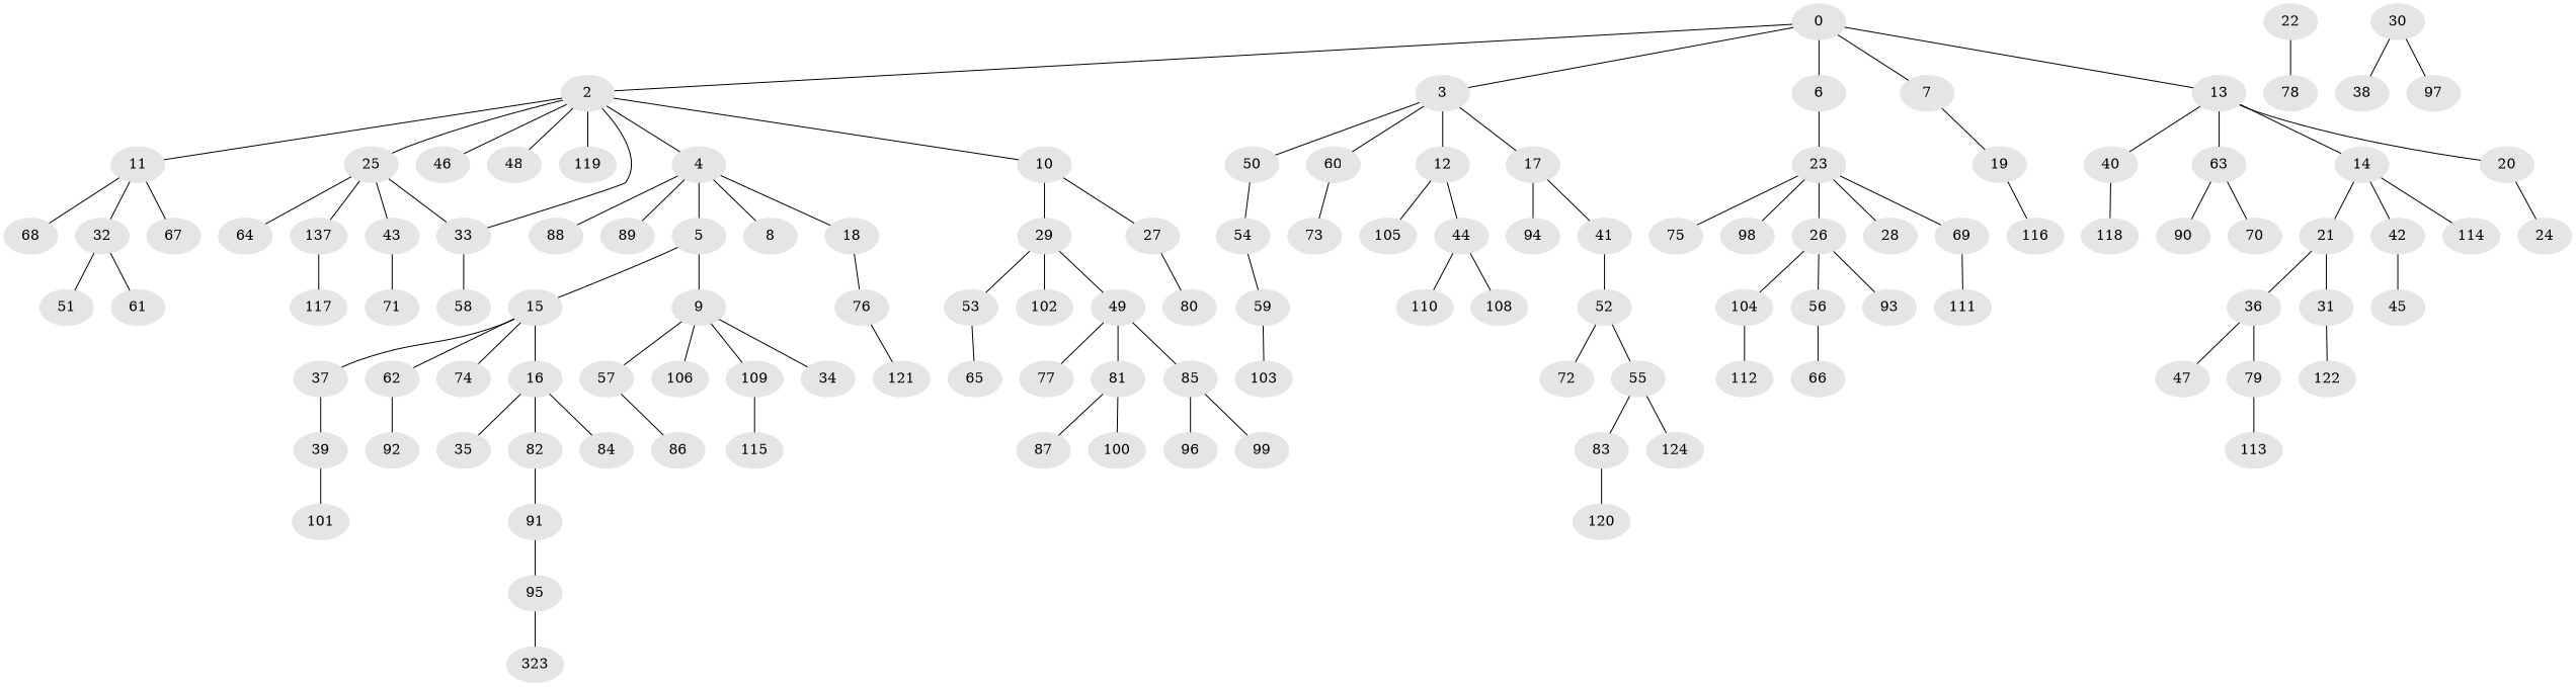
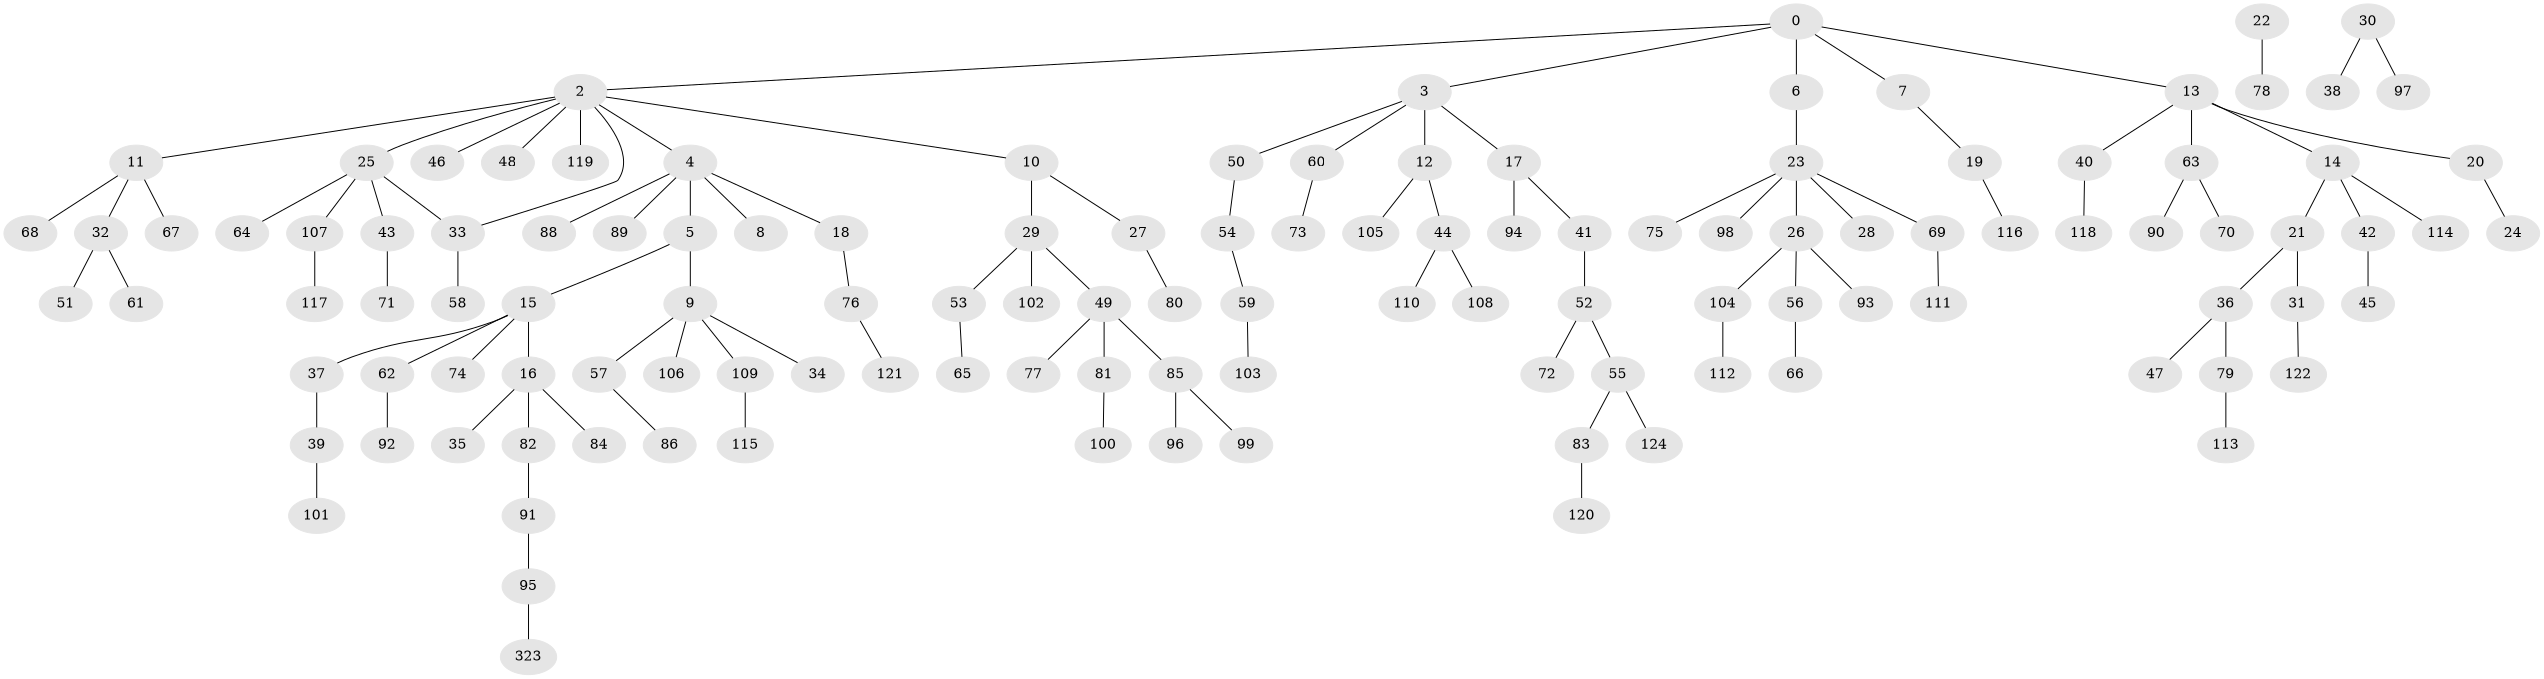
  graph {
    node [color=gray90 style=filled]
    n1 [label=0]
    2
    3
    6
    7
    13
    4
    10
    11
    25
    46
    48
    119
    33
    12
    17
    50
    60
    23
    19
    14
    20
    40
    63
    5
    8
    18
    88
    89
    27
    29
    32
    67
    68
    22
    78
    43
    64
-   107 [label=137]
+   107
    44
    105
    41
    94
    54
    73
    9
    15
    76
    34
    57
    106
    109
    16
    37
    62
    74
    26
    28
    69
    75
    98
    116
    86
    115
    80
    49
    53
    102
    51
    61
    108
    110
    21
    42
    114
    24
    118
    70
    90
    31
    36
    45
    35
    82
    84
    39
    92
    91
    52
    121
    122
    47
    79
    56
    93
    104
    111
    30
    38
    97
    58
    71
    117
    66
    112
    77
    81
    85
    65
    113
    101
    55
    72
-   87
    100
    96
    99
    59
    83
    124
    103
    120
    95
    n124 [label=323]
    n1 -- 2
    n1 -- 3
    n1 -- 6
    n1 -- 7
    n1 -- 13
    2 -- 4
    2 -- 10
    2 -- 11
    2 -- 25
    2 -- 46
    2 -- 48
    2 -- 119
    2 -- 33
    3 -- 12
    3 -- 17
    3 -- 50
    3 -- 60
    6 -- 23
    7 -- 19
    13 -- 14
    13 -- 20
    13 -- 40
    13 -- 63
    4 -- 5
    4 -- 8
    4 -- 18
    4 -- 88
    4 -- 89
    10 -- 27
    10 -- 29
    11 -- 32
    11 -- 67
    11 -- 68
    25 -- 33
    25 -- 43
    25 -- 64
    25 -- 107
    33 -- 58
    12 -- 44
    12 -- 105
    17 -- 41
    17 -- 94
    50 -- 54
    60 -- 73
    23 -- 26
    23 -- 28
    23 -- 69
    23 -- 75
    23 -- 98
    19 -- 116
    14 -- 21
    14 -- 42
    14 -- 114
    20 -- 24
    40 -- 118
    63 -- 70
    63 -- 90
    5 -- 9
    5 -- 15
    18 -- 76
    27 -- 80
    29 -- 49
    29 -- 53
    29 -- 102
    32 -- 51
    32 -- 61
    22 -- 78
    43 -- 71
    107 -- 117
    44 -- 108
    44 -- 110
    41 -- 52
    54 -- 59
    9 -- 34
    9 -- 57
    9 -- 106
    9 -- 109
    15 -- 16
    15 -- 37
    15 -- 62
    15 -- 74
    76 -- 121
    57 -- 86
    109 -- 115
    16 -- 35
    16 -- 82
    16 -- 84
    37 -- 39
    62 -- 92
    26 -- 56
    26 -- 93
    26 -- 104
    69 -- 111
    49 -- 77
    49 -- 81
    49 -- 85
    53 -- 65
    21 -- 31
    21 -- 36
    42 -- 45
    31 -- 122
    36 -- 47
    36 -- 79
    82 -- 91
    39 -- 101
    91 -- 95
    52 -- 55
    52 -- 72
    79 -- 113
    56 -- 66
    104 -- 112
    30 -- 38
    30 -- 97
-   81 -- 87
    81 -- 100
    85 -- 96
    85 -- 99
    55 -- 83
    55 -- 124
    59 -- 103
    83 -- 120
    95 -- n124
  }
